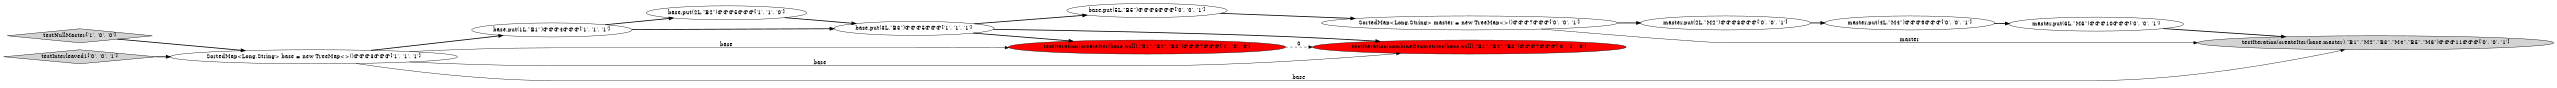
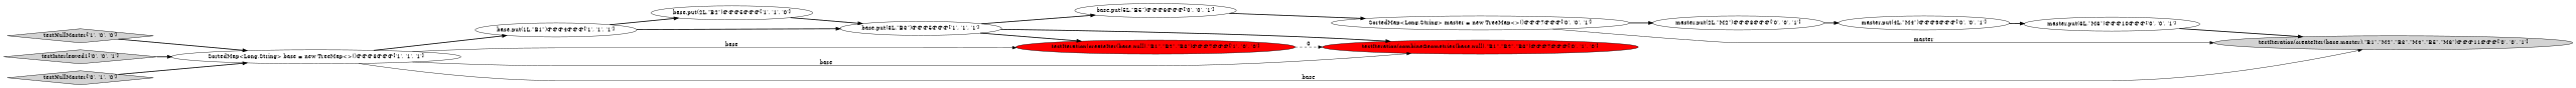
  digraph {
    rankdir=LR
    node [fillcolor=white shape=ellipse style=filled]
    edge [style=bold]
    n1 [label="base.put(1L,\"B1\")@@@4@@@['1', '1', '1']"]
    n2 [label="base.put(3L,\"B3\")@@@5@@@['1', '1', '1']"]
    n3 [label="base.put(2L,\"B2\")@@@5@@@['1', '1', '0']"]
    n4 [fillcolor=lightgray label="testNullMaster['1', '0', '0']" shape=diamond]
    n5 [label="SortedMap<Long,String> base = new TreeMap<>()@@@3@@@['1', '1', '1']"]
    n6 [fillcolor=red label="testIteration(createIter(base,null),\"B1\",\"B2\",\"B3\")@@@7@@@['1', '0', '0']"]
    n7 [label="base.put(5L,\"B5\")@@@6@@@['0', '0', '1']"]
    n8 [fillcolor=red label="testIteration(combineGeometries(base,null),\"B1\",\"B2\",\"B3\")@@@7@@@['0', '1', '0']"]
    n9 [fillcolor=lightgray label="testIteration(createIter(base,master),\"B1\",\"M2\",\"B3\",\"M4\",\"B5\",\"M6\")@@@11@@@['0', '0', '1']"]
    n10 [fillcolor=lightgray label="testInterleaved1['0', '0', '1']" shape=diamond]
    n11 [label="master.put(4L,\"M4\")@@@9@@@['0', '0', '1']"]
    n12 [label="master.put(6L,\"M6\")@@@10@@@['0', '0', '1']"]
    n13 [label="SortedMap<Long,String> master = new TreeMap<>()@@@7@@@['0', '0', '1']"]
    n14 [label="master.put(2L,\"M2\")@@@8@@@['0', '0', '1']"]
+   n15 [fillcolor=lightgray label="testNullMaster['0', '1', '0']" shape=diamond]
    n1 -> n2
    n1 -> n3
    n2 -> n6
    n2 -> n7
    n2 -> n8
    n3 -> n2
    n4 -> n5
    n5 -> n1
    n5 -> n6 [label=base style=solid]
    n5 -> n8 [label=base style=solid]
    n5 -> n9 [label=base style=solid]
    n6 -> n8 [label=0 style=dashed]
    n7 -> n13
    n10 -> n5
    n11 -> n12
    n12 -> n9
    n13 -> n9 [label=master style=solid]
    n13 -> n14
    n14 -> n11
+   n15 -> n5
  }
